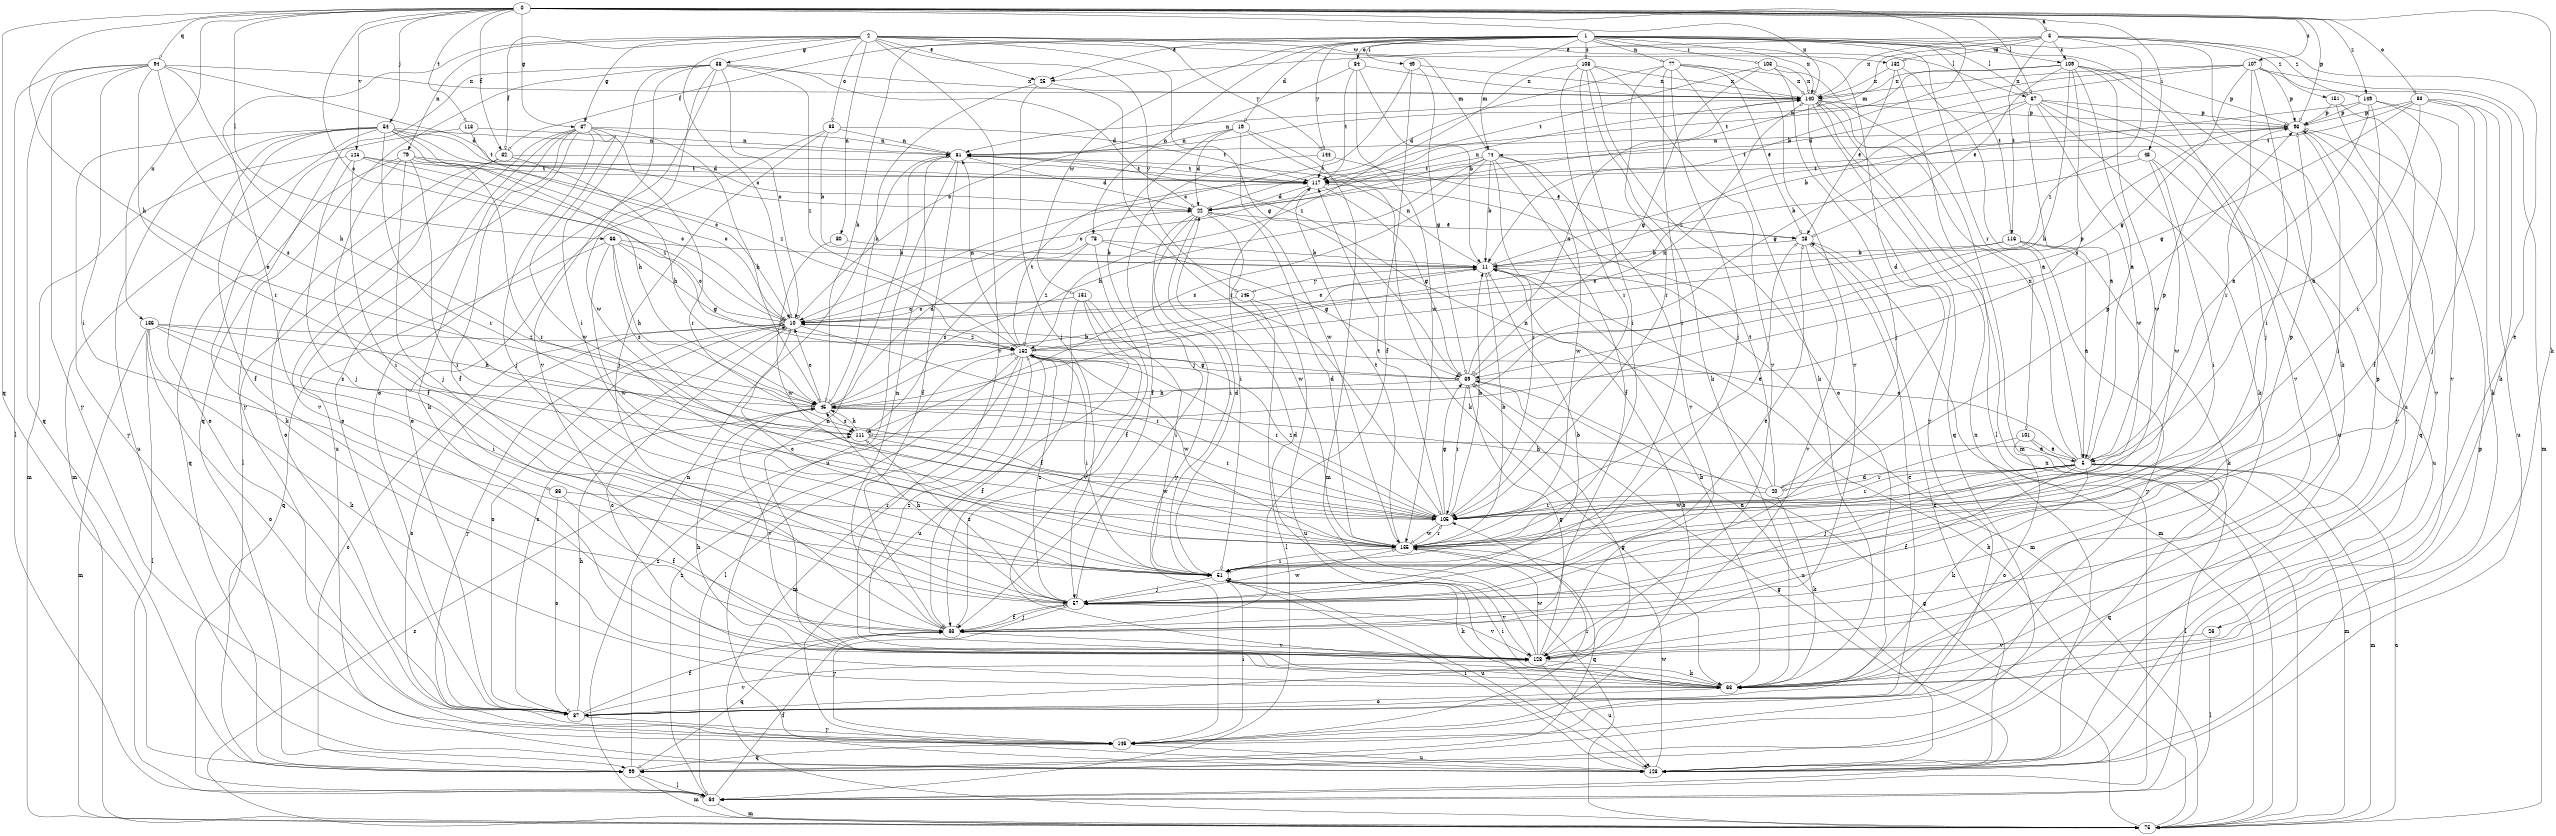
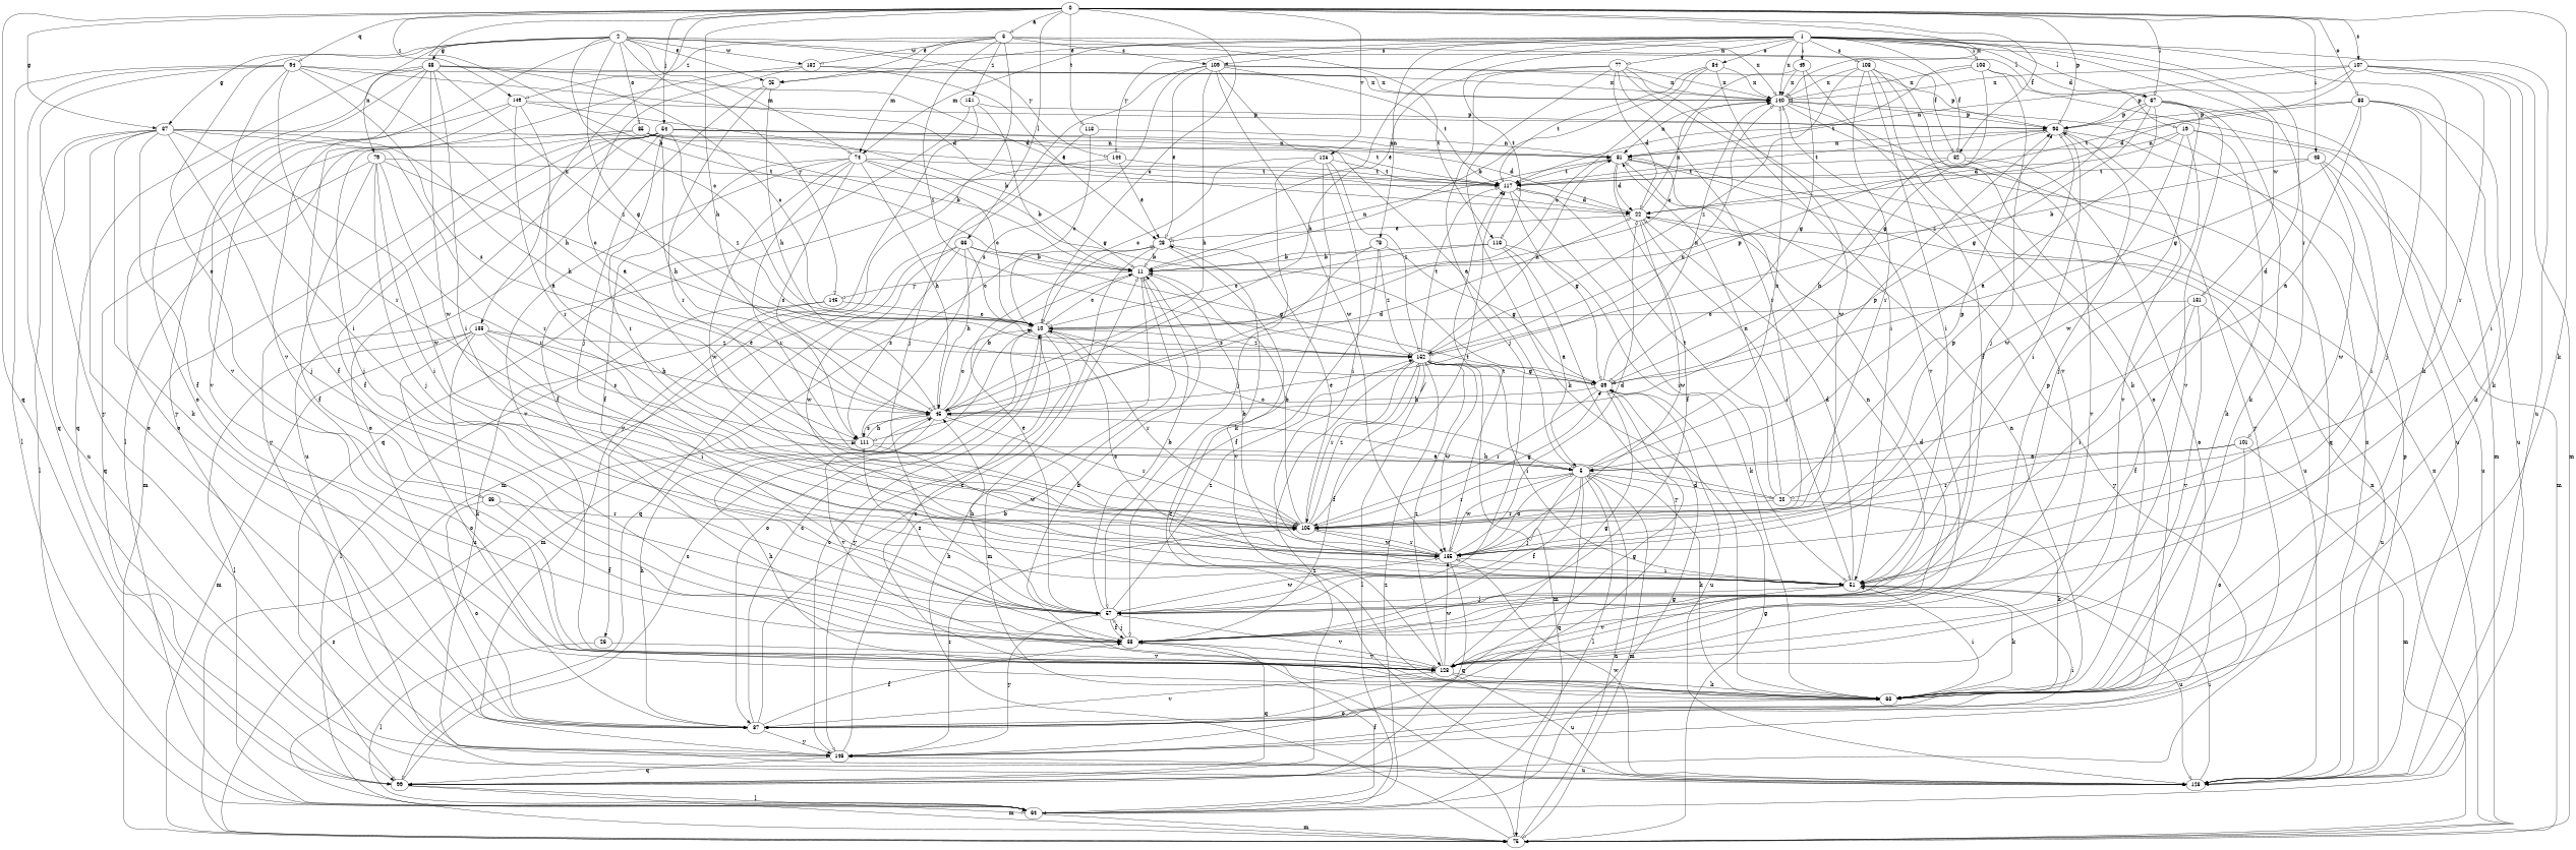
  strict digraph {
    edge [arrowhead=onormal]
    0
    3
    11
    n4 [label=10]
    32
    37
    45
    48
    54
    63
    66
    67
    83
    93
    94
    99
    107
    113
    125
    136
    140
    149
    25
    74
    109
    116
    132
    26
    151
    152
    145
    75
    81
    105
    87
    146
    128
    117
    123
    33
    57
    n42 [label=64]
    135
    22
    111
    51
    39
    5
    1
    19
    20
    49
    77
    78
    84
    101
    103
    108
    131
    144
    28
    2
    38
    79
-   80
    85
    86
    0 -> 3 [label=a]
    0 -> 11 [arrowhead=normal label=b]
    0 -> n4 [label=c]
    0 -> 32 [arrowhead=normal label=f]
    0 -> 37 [arrowhead=normal label=g]
    0 -> 45 [label=h]
    0 -> 48 [arrowhead=normal label=i]
    0 -> 54 [arrowhead=normal label=j]
    0 -> 63 [label=k]
    0 -> 66 [arrowhead=normal label=l]
    0 -> 67 [label=l]
    0 -> 83 [label=o]
    0 -> 93 [label=p]
    0 -> 94 [label=q]
    0 -> 99 [label=q]
    0 -> 107 [arrowhead=normal label=s]
    0 -> 113 [label=t]
    0 -> 125 [arrowhead=normal label=v]
    0 -> 136 [arrowhead=normal label=x]
    0 -> 140 [label=x]
    0 -> 149 [arrowhead=normal label=z]
    3 -> 140 [label=x]
    3 -> 149 [label=z]
    3 -> 25 [arrowhead=normal label=e]
    3 -> 74 [arrowhead=normal label=m]
    3 -> 109 [arrowhead=normal label=s]
    3 -> 116 [arrowhead=normal label=t]
    3 -> 132 [label=w]
    3 -> 26 [arrowhead=normal label=e]
    3 -> 151 [arrowhead=normal label=z]
    3 -> 152 [label=z]
    11 -> n4 [label=c]
    11 -> 145 [label=y]
    11 -> 75 [label=m]
    11 -> 81 [label=n]
    n4 -> 152 [arrowhead=normal label=z]
    n4 -> 105 [label=r]
    n4 -> 87 [arrowhead=normal label=o]
    n4 -> 146 [label=y]
    32 -> 45 [arrowhead=normal label=h]
    32 -> 87 [arrowhead=normal label=o]
    32 -> 128 [label=v]
    32 -> 117 [label=t]
    37 -> 45 [label=h]
    37 -> 63 [arrowhead=normal label=k]
    37 -> 81 [label=n]
    37 -> 105 [label=r]
    37 -> 87 [label=o]
    37 -> 123 [label=u]
    37 -> 33 [label=f]
    37 -> 57 [arrowhead=normal label=j]
    37 -> n42 [arrowhead=normal label=l]
    37 -> 135 [label=w]
    45 -> 11 [arrowhead=normal label=b]
    45 -> n4 [arrowhead=normal label=c]
    45 -> 140 [label=x]
    45 -> 105 [label=r]
    45 -> 128 [arrowhead=normal label=v]
    45 -> 22 [label=d]
    45 -> 111 [arrowhead=normal label=s]
    48 -> 11 [label=b]
    48 -> 117 [arrowhead=normal label=t]
    48 -> 123 [arrowhead=normal label=u]
    48 -> 135 [arrowhead=normal label=w]
    48 -> 51 [label=i]
    54 -> 45 [arrowhead=normal label=h]
    54 -> 152 [arrowhead=normal label=z]
    54 -> 75 [label=m]
    54 -> 81 [arrowhead=normal label=n]
    54 -> 105 [label=r]
    54 -> 87 [arrowhead=normal label=o]
    54 -> 146 [label=y]
    54 -> 117 [arrowhead=normal label=t]
    54 -> 123 [label=u]
    54 -> 33 [arrowhead=normal label=f]
    54 -> 22 [label=d]
    63 -> 11 [arrowhead=normal label=b]
    63 -> n4 [label=c]
    63 -> 45 [arrowhead=normal label=h]
    63 -> 81 [label=n]
    63 -> 87 [arrowhead=normal label=o]
    63 -> 51 [arrowhead=normal label=i]
    66 -> 11 [arrowhead=normal label=b]
    66 -> n4 [label=c]
    66 -> 45 [arrowhead=normal label=h]
    66 -> 99 [label=q]
    66 -> 135 [arrowhead=normal label=w]
    66 -> 111 [arrowhead=normal label=s]
    66 -> 39 [label=g]
    67 -> 63 [arrowhead=normal label=k]
    67 -> 93 [label=p]
    67 -> 152 [label=z]
    67 -> 128 [label=v]
    67 -> 123 [arrowhead=normal label=u]
    67 -> 135 [arrowhead=normal label=w]
    67 -> 39 [label=g]
    67 -> 5 [arrowhead=normal label=a]
    83 -> 63 [arrowhead=normal label=k]
    83 -> 93 [label=p]
    83 -> 117 [label=t]
    83 -> 123 [label=u]
    83 -> 57 [arrowhead=normal label=j]
    83 -> 39 [label=g]
    83 -> 5 [arrowhead=normal label=a]
    93 -> 81 [arrowhead=normal label=n]
    93 -> 128 [label=v]
    93 -> 117 [arrowhead=normal label=t]
    93 -> 51 [label=i]
    94 -> 45 [label=h]
    94 -> 99 [label=q]
    94 -> 140 [label=x]
    94 -> 105 [label=r]
    94 -> 146 [label=y]
    94 -> n42 [arrowhead=normal label=l]
    94 -> 22 [arrowhead=normal label=d]
    94 -> 111 [arrowhead=normal label=s]
    94 -> 51 [label=i]
    99 -> n4 [label=c]
    99 -> 152 [label=z]
    99 -> 75 [label=m]
    99 -> n42 [label=l]
    107 -> 63 [label=k]
    107 -> 93 [arrowhead=normal label=p]
    107 -> 140 [label=x]
    107 -> 75 [label=m]
    107 -> 81 [arrowhead=normal label=n]
    107 -> 105 [arrowhead=normal label=r]
    107 -> 22 [arrowhead=normal label=d]
    107 -> 51 [arrowhead=normal label=i]
-   107 -> 39 [arrowhead=normal label=g]
+   151 -> 39 [arrowhead=normal label=g]
    113 -> n4 [arrowhead=normal label=c]
    113 -> 75 [arrowhead=normal label=m]
    113 -> 81 [label=n]
    125 -> n4 [label=c]
    125 -> 63 [label=k]
    125 -> 152 [label=z]
    125 -> 117 [label=t]
    125 -> 57 [label=j]
    125 -> 51 [label=i]
    136 -> 45 [label=h]
    136 -> 63 [arrowhead=normal label=k]
    136 -> 152 [arrowhead=normal label=z]
    136 -> 75 [label=m]
    136 -> 87 [label=o]
    136 -> n42 [arrowhead=normal label=l]
    136 -> 111 [label=s]
    136 -> 51 [arrowhead=normal label=i]
    140 -> 93 [arrowhead=normal label=p]
    140 -> 99 [label=q]
    140 -> 81 [arrowhead=normal label=n]
    140 -> 146 [label=y]
    149 -> 11 [label=b]
    149 -> 93 [arrowhead=normal label=p]
    149 -> 105 [label=r]
    149 -> 128 [arrowhead=normal label=v]
    149 -> 33 [arrowhead=normal label=f]
    149 -> 5 [arrowhead=normal label=a]
    25 -> 45 [label=h]
    25 -> 105 [label=r]
    25 -> 57 [arrowhead=normal label=j]
    74 -> 11 [arrowhead=normal label=b]
    74 -> n4 [arrowhead=normal label=c]
    74 -> 45 [label=h]
    74 -> 105 [label=r]
    74 -> 128 [label=v]
    74 -> 117 [arrowhead=normal label=t]
    74 -> 33 [label=f]
    74 -> 135 [arrowhead=normal label=w]
    74 -> 111 [arrowhead=normal label=s]
    109 -> 45 [arrowhead=normal label=h]
    109 -> 93 [label=p]
    109 -> 140 [arrowhead=normal label=x]
    109 -> 117 [arrowhead=normal label=t]
    109 -> 57 [arrowhead=normal label=j]
    109 -> 135 [arrowhead=normal label=w]
    109 -> 111 [label=s]
    109 -> 5 [label=a]
    109 -> 28 [label=e]
    116 -> 11 [arrowhead=normal label=b]
    116 -> n4 [label=c]
    116 -> 63 [label=k]
    116 -> 146 [arrowhead=normal label=y]
    116 -> 5 [arrowhead=normal label=a]
    132 -> 140 [arrowhead=normal label=x]
    132 -> n42 [arrowhead=normal label=l]
    132 -> 5 [label=a]
    132 -> 28 [arrowhead=normal label=e]
    26 -> 128 [label=v]
    26 -> n42 [label=l]
    151 -> 93 [label=p]
    151 -> 99 [label=q]
    151 -> 146 [arrowhead=normal label=y]
    152 -> 93 [label=p]
    152 -> 75 [arrowhead=normal label=m]
    152 -> 81 [arrowhead=normal label=n]
    152 -> 105 [arrowhead=normal label=r]
    152 -> 117 [label=t]
    152 -> 33 [label=f]
    152 -> n42 [label=l]
    152 -> 135 [arrowhead=normal label=w]
    152 -> 51 [arrowhead=normal label=i]
    152 -> 39 [label=g]
    145 -> n4 [arrowhead=normal label=c]
    145 -> 123 [arrowhead=normal label=u]
    145 -> n42 [label=l]
    75 -> 11 [label=b]
    75 -> 140 [label=x]
    75 -> 111 [arrowhead=normal label=s]
    75 -> 39 [arrowhead=normal label=g]
    75 -> 5 [label=a]
    81 -> 117 [arrowhead=normal label=t]
    81 -> 123 [label=u]
    81 -> 33 [label=f]
    81 -> 22 [arrowhead=normal label=d]
    105 -> 11 [arrowhead=normal label=b]
    105 -> 152 [label=z]
    105 -> 117 [arrowhead=normal label=t]
    105 -> 135 [label=w]
    105 -> 39 [arrowhead=normal label=g]
    105 -> 28 [label=e]
    87 -> n4 [arrowhead=normal label=c]
    87 -> 45 [label=h]
    87 -> 146 [arrowhead=normal label=y]
    87 -> 128 [label=v]
    87 -> 33 [arrowhead=normal label=f]
    87 -> 39 [label=g]
    87 -> 28 [label=e]
    146 -> 11 [label=b]
    146 -> n4 [label=c]
    146 -> 99 [label=q]
    146 -> 105 [arrowhead=normal label=r]
    146 -> 123 [arrowhead=normal label=u]
    146 -> 51 [label=i]
    128 -> 63 [label=k]
    128 -> 152 [label=z]
    128 -> 123 [arrowhead=normal label=u]
    128 -> 135 [arrowhead=normal label=w]
    128 -> 22 [arrowhead=normal label=d]
    128 -> 39 [label=g]
    117 -> 22 [arrowhead=normal label=d]
    117 -> 51 [label=i]
    117 -> 39 [label=g]
    123 -> 93 [label=p]
    123 -> 140 [label=x]
    123 -> 135 [label=w]
    123 -> 51 [arrowhead=normal label=i]
    123 -> 28 [arrowhead=normal label=e]
    33 -> 93 [arrowhead=normal label=p]
    33 -> 99 [label=q]
    33 -> 81 [label=n]
    33 -> 128 [label=v]
    33 -> 57 [label=j]
    57 -> 11 [label=b]
    57 -> 45 [arrowhead=normal label=h]
    57 -> 152 [arrowhead=normal label=z]
    57 -> 146 [label=y]
    57 -> 128 [label=v]
    57 -> 33 [arrowhead=normal label=f]
    57 -> 135 [label=w]
    57 -> 111 [label=s]
    57 -> 28 [label=e]
    n42 -> 152 [label=z]
    n42 -> 75 [label=m]
    n42 -> 81 [label=n]
    n42 -> 33 [label=f]
    n42 -> 39 [label=g]
    135 -> 11 [label=b]
    135 -> 93 [label=p]
    135 -> 99 [arrowhead=normal label=q]
    135 -> 105 [label=r]
    135 -> 117 [arrowhead=normal label=t]
    135 -> 22 [label=d]
    135 -> 51 [label=i]
    135 -> 5 [label=a]
    22 -> 140 [arrowhead=normal label=x]
    22 -> 146 [arrowhead=normal label=y]
    22 -> 135 [label=w]
    22 -> 51 [label=i]
    22 -> 28 [label=e]
    111 -> 45 [arrowhead=normal label=h]
    111 -> 135 [label=w]
    111 -> 5 [arrowhead=normal label=a]
    51 -> n4 [label=c]
    51 -> 63 [arrowhead=normal label=k]
    51 -> 128 [arrowhead=normal label=v]
    51 -> 123 [label=u]
    51 -> 57 [arrowhead=normal label=j]
    51 -> 22 [label=d]
    39 -> 45 [arrowhead=normal label=h]
    39 -> 140 [arrowhead=normal label=x]
    39 -> 105 [arrowhead=normal label=r]
    39 -> 123 [label=u]
    5 -> n4 [arrowhead=normal label=c]
    5 -> 63 [label=k]
    5 -> 93 [arrowhead=normal label=p]
    5 -> 99 [arrowhead=normal label=q]
    5 -> 140 [label=x]
    5 -> 75 [label=m]
    5 -> 105 [arrowhead=normal label=r]
    5 -> 33 [arrowhead=normal label=f]
    5 -> 57 [label=j]
    5 -> n42 [label=l]
    5 -> 135 [label=w]
    5 -> 20 [label=d]
    1 -> 32 [label=f]
    1 -> 45 [label=h]
    1 -> 63 [label=k]
    1 -> 67 [label=l]
    1 -> 140 [arrowhead=normal label=x]
    1 -> 25 [arrowhead=normal label=e]
    1 -> 74 [arrowhead=normal label=m]
    1 -> 109 [arrowhead=normal label=s]
    1 -> 116 [label=t]
    1 -> 123 [label=u]
    1 -> 19 [label=d]
    1 -> 20 [label=d]
    1 -> 49 [arrowhead=normal label=i]
    1 -> 77 [label=n]
    1 -> 78 [arrowhead=normal label=n]
    1 -> 84 [arrowhead=normal label=o]
    1 -> 101 [label=r]
    1 -> 103 [label=r]
    1 -> 108 [label=s]
    1 -> 131 [label=w]
    1 -> 144 [label=y]
    19 -> 63 [arrowhead=normal label=k]
    19 -> 75 [arrowhead=normal label=m]
    19 -> 81 [arrowhead=normal label=n]
    19 -> 57 [label=j]
    19 -> 135 [arrowhead=normal label=w]
    19 -> 22 [arrowhead=normal label=d]
    20 -> 45 [label=h]
    20 -> 63 [label=k]
    20 -> 93 [arrowhead=normal label=p]
    20 -> 81 [arrowhead=normal label=n]
    20 -> 105 [label=r]
    20 -> 117 [label=t]
    49 -> n4 [arrowhead=normal label=c]
    49 -> 140 [arrowhead=normal label=x]
    49 -> 33 [label=f]
    49 -> 39 [label=g]
    77 -> 63 [arrowhead=normal label=k]
    77 -> 140 [label=x]
    77 -> 105 [arrowhead=normal label=r]
    77 -> 128 [arrowhead=normal label=v]
    77 -> 57 [label=j]
    77 -> 22 [label=d]
    77 -> 51 [arrowhead=normal label=i]
    77 -> 28 [label=e]
    78 -> 11 [label=b]
    78 -> 152 [label=z]
    78 -> 33 [label=f]
    78 -> 111 [label=s]
    78 -> 39 [arrowhead=normal label=g]
    84 -> 11 [arrowhead=normal label=b]
    84 -> n4 [label=c]
    84 -> 140 [arrowhead=normal label=x]
    84 -> 117 [label=t]
    84 -> 135 [arrowhead=normal label=w]
    101 -> 75 [label=m]
    101 -> 105 [label=r]
    101 -> 87 [arrowhead=normal label=o]
    101 -> 5 [label=a]
    103 -> 140 [label=x]
    103 -> 75 [label=m]
    103 -> 117 [arrowhead=normal label=t]
    103 -> 57 [label=j]
    103 -> 39 [label=g]
    108 -> 63 [label=k]
    108 -> 140 [label=x]
    108 -> 152 [arrowhead=normal label=z]
    108 -> 105 [arrowhead=normal label=r]
    108 -> 87 [arrowhead=normal label=o]
    108 -> 128 [arrowhead=normal label=v]
    108 -> 51 [arrowhead=normal label=i]
    131 -> n4 [label=c]
    131 -> 128 [arrowhead=normal label=v]
    131 -> 123 [label=u]
    131 -> 33 [arrowhead=normal label=f]
    131 -> 51 [label=i]
    144 -> 117 [arrowhead=normal label=t]
    144 -> 33 [arrowhead=normal label=f]
    144 -> 28 [arrowhead=normal label=e]
    28 -> 11 [label=b]
    28 -> 75 [label=m]
    28 -> 128 [arrowhead=normal label=v]
    2 -> n4 [label=c]
    2 -> 32 [label=f]
    2 -> 37 [arrowhead=normal label=g]
    2 -> 67 [arrowhead=normal label=l]
    2 -> 25 [arrowhead=normal label=e]
    2 -> 74 [label=m]
    2 -> 132 [arrowhead=normal label=w]
    2 -> 145 [label=y]
    2 -> 128 [label=v]
    2 -> 39 [label=g]
    2 -> 144 [label=y]
    2 -> 38 [arrowhead=normal label=g]
    2 -> 79 [arrowhead=normal label=n]
-   2 -> 80 [arrowhead=normal label=n]
    2 -> 85 [label=o]
    2 -> 86 [label=o]
    38 -> n4 [arrowhead=normal label=c]
    38 -> 99 [arrowhead=normal label=q]
    38 -> 140 [arrowhead=normal label=x]
    38 -> 152 [label=z]
    38 -> 87 [label=o]
    38 -> 146 [label=y]
    38 -> 128 [arrowhead=normal label=v]
    38 -> 135 [arrowhead=normal label=w]
    38 -> 22 [label=d]
    38 -> 51 [label=i]
    79 -> n4 [label=c]
    79 -> 99 [arrowhead=normal label=q]
    79 -> 105 [label=r]
    79 -> 117 [label=t]
    79 -> 33 [label=f]
    79 -> 57 [label=j]
    79 -> 51 [arrowhead=normal label=i]
-   80 -> 11 [arrowhead=normal label=b]
-   80 -> 135 [label=w]
    85 -> 11 [label=b]
    85 -> 81 [label=n]
    85 -> 87 [arrowhead=normal label=o]
    85 -> 117 [arrowhead=normal label=t]
    85 -> 57 [label=j]
    86 -> 105 [arrowhead=normal label=r]
    86 -> 87 [label=o]
    86 -> 33 [arrowhead=normal label=f]
  }
